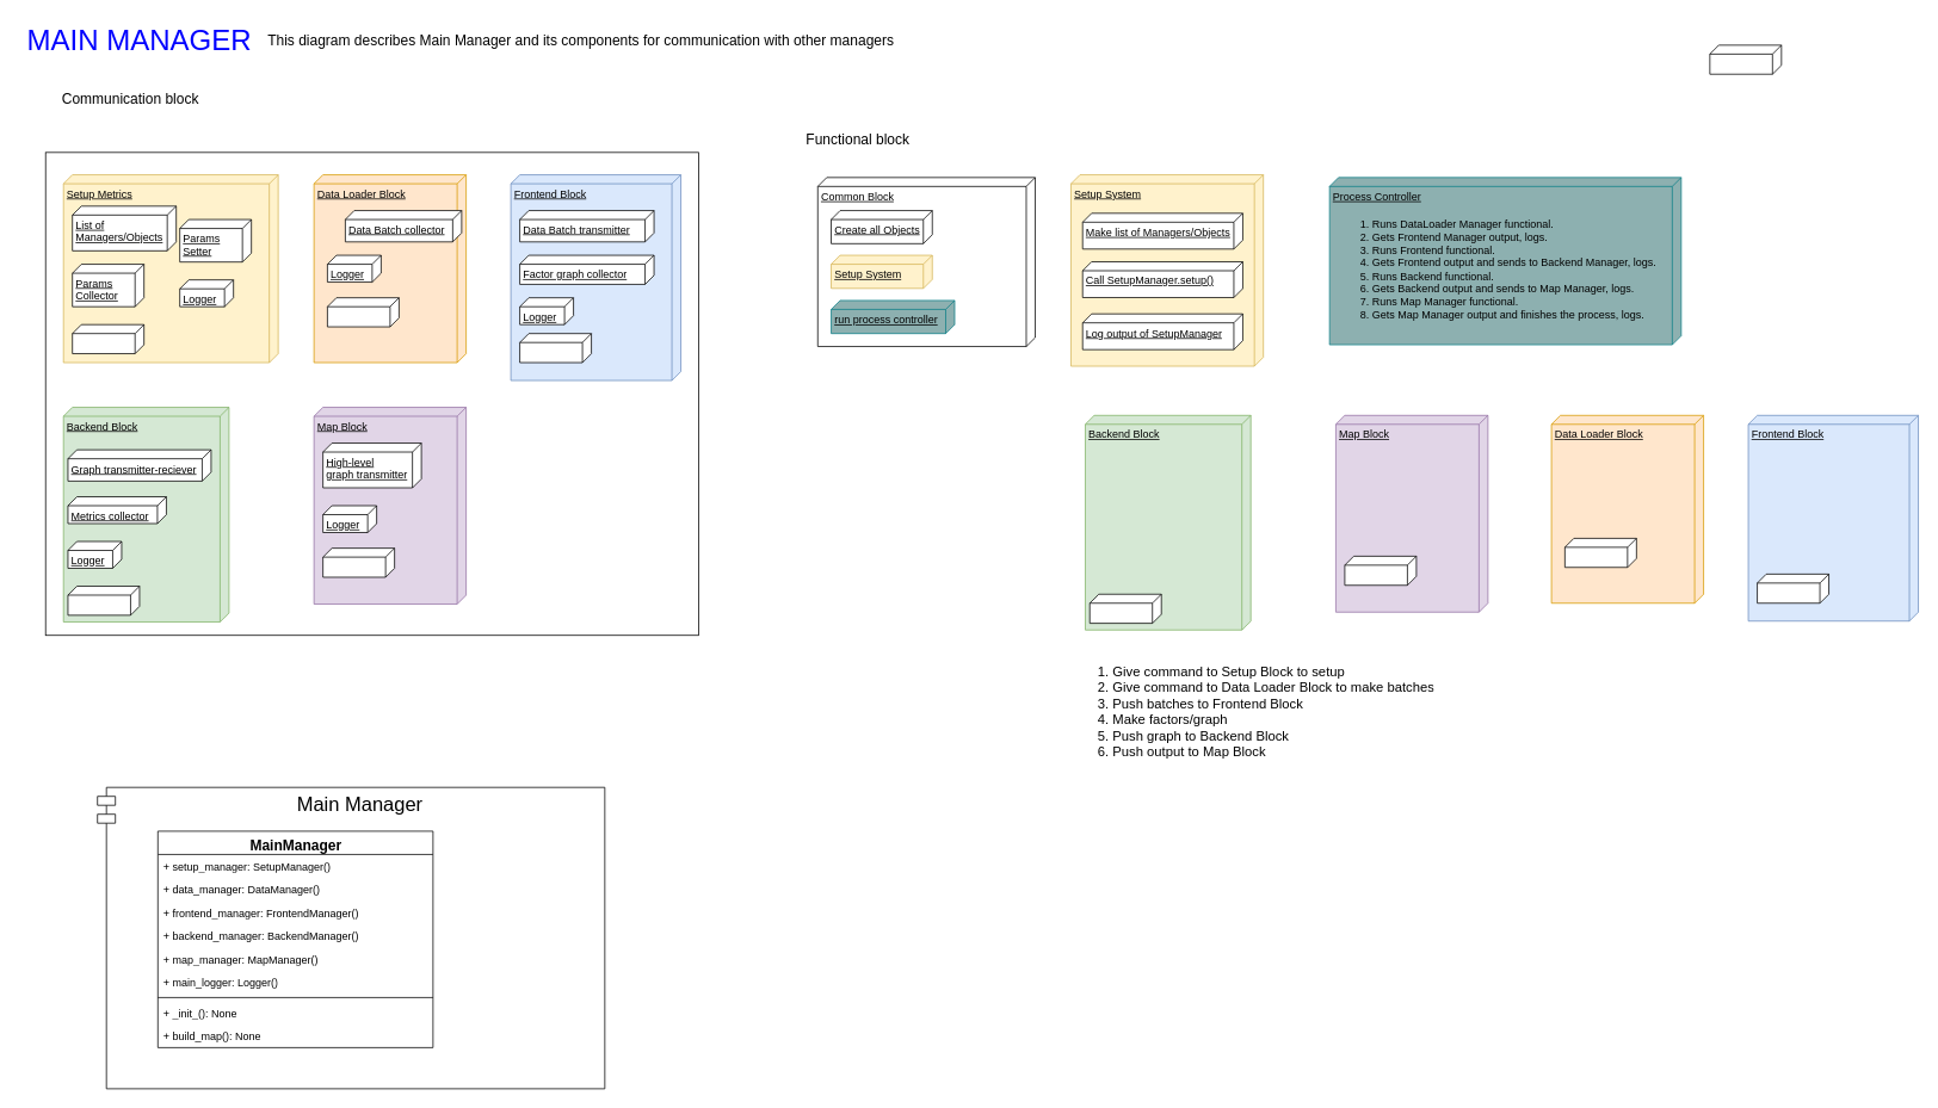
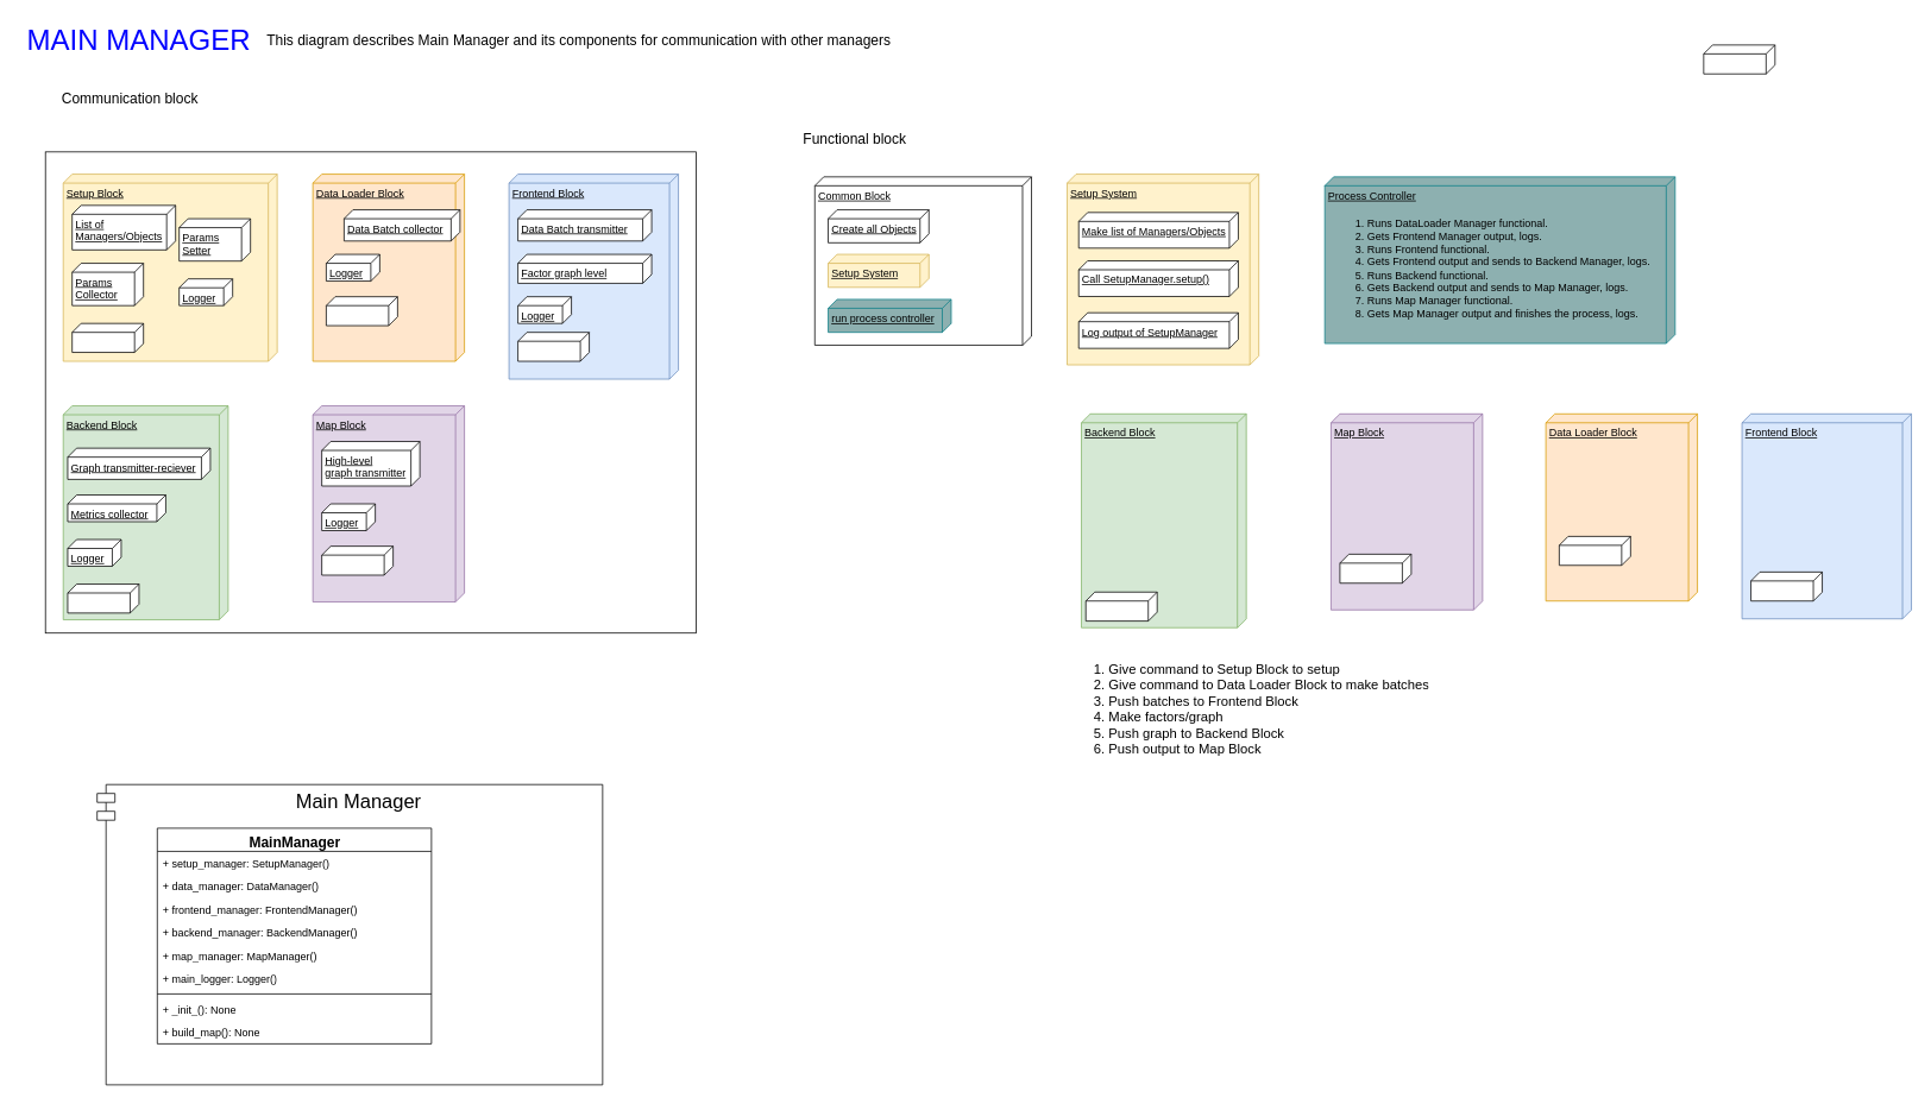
  <mxCell id="0" />
  <mxCell id="1" parent="0" />
  <mxCell id="2" value="" style="rounded=0;whiteSpace=wrap;html=1;" parent="1" vertex="1"><mxGeometry x="50" y="170" width="730" height="540" as="geometry" /></mxCell>
- <mxCell id="3" value="Setup Metrics" style="verticalAlign=top;align=left;spacingTop=8;spacingLeft=2;spacingRight=12;shape=cube;size=10;direction=south;fontStyle=4;html=1;whiteSpace=wrap;fillColor=#fff2cc;strokeColor=#d6b656;" parent="1" vertex="1"><mxGeometry x="70" y="195" width="240" height="210" as="geometry" /></mxCell>
+ <mxCell id="3" value="Setup Block" style="verticalAlign=top;align=left;spacingTop=8;spacingLeft=2;spacingRight=12;shape=cube;size=10;direction=south;fontStyle=4;html=1;whiteSpace=wrap;fillColor=#fff2cc;strokeColor=#d6b656;" parent="1" vertex="1"><mxGeometry x="70" y="195" width="240" height="210" as="geometry" /></mxCell>
  <mxCell id="4" value="Data Loader Block" style="verticalAlign=top;align=left;spacingTop=8;spacingLeft=2;spacingRight=12;shape=cube;size=10;direction=south;fontStyle=4;html=1;whiteSpace=wrap;fillColor=#ffe6cc;strokeColor=#d79b00;" parent="1" vertex="1"><mxGeometry x="350" y="195" width="170" height="210" as="geometry" /></mxCell>
  <mxCell id="5" value="Backend Block" style="verticalAlign=top;align=left;spacingTop=8;spacingLeft=2;spacingRight=12;shape=cube;size=10;direction=south;fontStyle=4;html=1;whiteSpace=wrap;fillColor=#d5e8d4;strokeColor=#82b366;" parent="1" vertex="1"><mxGeometry x="70" y="455" width="185" height="240" as="geometry" /></mxCell>
  <mxCell id="6" value="Map Block" style="verticalAlign=top;align=left;spacingTop=8;spacingLeft=2;spacingRight=12;shape=cube;size=10;direction=south;fontStyle=4;html=1;whiteSpace=wrap;fillColor=#e1d5e7;strokeColor=#9673a6;" parent="1" vertex="1"><mxGeometry x="350" y="455" width="170" height="220" as="geometry" /></mxCell>
  <mxCell id="7" value="Frontend Block" style="verticalAlign=top;align=left;spacingTop=8;spacingLeft=2;spacingRight=12;shape=cube;size=10;direction=south;fontStyle=4;html=1;whiteSpace=wrap;fillColor=#dae8fc;strokeColor=#6c8ebf;" parent="1" vertex="1"><mxGeometry x="570" y="195" width="190" height="230" as="geometry" /></mxCell>
  <mxCell id="8" value="List of Managers/Objects" style="verticalAlign=top;align=left;spacingTop=8;spacingLeft=2;spacingRight=12;shape=cube;size=10;direction=south;fontStyle=4;html=1;whiteSpace=wrap;" parent="1" vertex="1"><mxGeometry x="80" y="230" width="116" height="50" as="geometry" /></mxCell>
  <mxCell id="9" value="Params Collector" style="verticalAlign=top;align=left;spacingTop=8;spacingLeft=2;spacingRight=12;shape=cube;size=10;direction=south;fontStyle=4;html=1;whiteSpace=wrap;" parent="1" vertex="1"><mxGeometry x="80" y="295" width="80" height="47.5" as="geometry" /></mxCell>
  <mxCell id="10" value="Params&lt;br&gt;Setter" style="verticalAlign=top;align=left;spacingTop=8;spacingLeft=2;spacingRight=12;shape=cube;size=10;direction=south;fontStyle=4;html=1;whiteSpace=wrap;" parent="1" vertex="1"><mxGeometry x="200" y="245" width="80" height="47.5" as="geometry" /></mxCell>
  <mxCell id="11" value="Logger" style="verticalAlign=top;align=left;spacingTop=8;spacingLeft=2;spacingRight=12;shape=cube;size=10;direction=south;fontStyle=4;html=1;whiteSpace=wrap;" parent="1" vertex="1"><mxGeometry x="200" y="312.5" width="60" height="30" as="geometry" /></mxCell>
  <mxCell id="12" value="Data Batch collector" style="verticalAlign=top;align=left;spacingTop=8;spacingLeft=2;spacingRight=12;shape=cube;size=10;direction=south;fontStyle=4;html=1;whiteSpace=wrap;" parent="1" vertex="1"><mxGeometry x="385" y="235" width="130" height="35" as="geometry" /></mxCell>
  <mxCell id="13" value="Logger" style="verticalAlign=top;align=left;spacingTop=8;spacingLeft=2;spacingRight=12;shape=cube;size=10;direction=south;fontStyle=4;html=1;whiteSpace=wrap;" parent="1" vertex="1"><mxGeometry x="365" y="285" width="60" height="30" as="geometry" /></mxCell>
  <mxCell id="14" value="Data Batch transmitter" style="verticalAlign=top;align=left;spacingTop=8;spacingLeft=2;spacingRight=12;shape=cube;size=10;direction=south;fontStyle=4;html=1;whiteSpace=wrap;" parent="1" vertex="1"><mxGeometry x="580" y="235" width="150" height="35" as="geometry" /></mxCell>
- <mxCell id="15" value="Factor graph collector" style="verticalAlign=top;align=left;spacingTop=8;spacingLeft=2;spacingRight=12;shape=cube;size=10;direction=south;fontStyle=4;html=1;whiteSpace=wrap;" parent="1" vertex="1"><mxGeometry x="580" y="285" width="150" height="32.5" as="geometry" /></mxCell>
+ <mxCell id="15" value="Factor graph level" style="verticalAlign=top;align=left;spacingTop=8;spacingLeft=2;spacingRight=12;shape=cube;size=10;direction=south;fontStyle=4;html=1;whiteSpace=wrap;" parent="1" vertex="1"><mxGeometry x="580" y="285" width="150" height="32.5" as="geometry" /></mxCell>
  <mxCell id="16" value="Logger" style="verticalAlign=top;align=left;spacingTop=8;spacingLeft=2;spacingRight=12;shape=cube;size=10;direction=south;fontStyle=4;html=1;whiteSpace=wrap;" parent="1" vertex="1"><mxGeometry x="580" y="332.5" width="60" height="30" as="geometry" /></mxCell>
  <mxCell id="17" value="Graph transmitter-reciever" style="verticalAlign=top;align=left;spacingTop=8;spacingLeft=2;spacingRight=12;shape=cube;size=10;direction=south;fontStyle=4;html=1;whiteSpace=wrap;" parent="1" vertex="1"><mxGeometry x="75" y="502.5" width="160" height="35" as="geometry" /></mxCell>
  <mxCell id="18" value="Metrics collector" style="verticalAlign=top;align=left;spacingTop=8;spacingLeft=2;spacingRight=12;shape=cube;size=10;direction=south;fontStyle=4;html=1;whiteSpace=wrap;" parent="1" vertex="1"><mxGeometry x="75" y="555" width="110" height="30" as="geometry" /></mxCell>
  <mxCell id="19" value="Logger" style="verticalAlign=top;align=left;spacingTop=8;spacingLeft=2;spacingRight=12;shape=cube;size=10;direction=south;fontStyle=4;html=1;whiteSpace=wrap;" parent="1" vertex="1"><mxGeometry x="75" y="605" width="60" height="30" as="geometry" /></mxCell>
  <mxCell id="20" value="High-level &lt;br&gt;graph transmitter" style="verticalAlign=top;align=left;spacingTop=8;spacingLeft=2;spacingRight=12;shape=cube;size=10;direction=south;fontStyle=4;html=1;whiteSpace=wrap;" parent="1" vertex="1"><mxGeometry x="360" y="495" width="110" height="50" as="geometry" /></mxCell>
  <mxCell id="21" value="Logger" style="verticalAlign=top;align=left;spacingTop=8;spacingLeft=2;spacingRight=12;shape=cube;size=10;direction=south;fontStyle=4;html=1;whiteSpace=wrap;" parent="1" vertex="1"><mxGeometry x="360" y="565" width="60" height="30" as="geometry" /></mxCell>
  <mxCell id="22" value="&lt;font color=&quot;#0000ff&quot; style=&quot;font-size: 32px;&quot;&gt;MAIN MANAGER&lt;/font&gt;" style="text;html=1;strokeColor=none;fillColor=none;align=center;verticalAlign=middle;whiteSpace=wrap;rounded=0;" parent="1" vertex="1"><mxGeometry x="20" width="270" height="50" as="geometry" y="20" /></mxCell>
  <mxCell id="23" value="" style="verticalAlign=top;align=left;spacingTop=8;spacingLeft=2;spacingRight=12;shape=cube;size=10;direction=south;fontStyle=4;html=1;whiteSpace=wrap;" parent="1" vertex="1"><mxGeometry x="365" y="332.5" width="80" height="32.5" as="geometry" /></mxCell>
  <mxCell id="24" value="" style="verticalAlign=top;align=left;spacingTop=8;spacingLeft=2;spacingRight=12;shape=cube;size=10;direction=south;fontStyle=4;html=1;whiteSpace=wrap;" parent="1" vertex="1"><mxGeometry x="580" y="372.5" width="80" height="32.5" as="geometry" /></mxCell>
  <mxCell id="25" value="" style="verticalAlign=top;align=left;spacingTop=8;spacingLeft=2;spacingRight=12;shape=cube;size=10;direction=south;fontStyle=4;html=1;whiteSpace=wrap;" parent="1" vertex="1"><mxGeometry x="80" y="362.5" width="80" height="32.5" as="geometry" /></mxCell>
  <mxCell id="26" value="" style="verticalAlign=top;align=left;spacingTop=8;spacingLeft=2;spacingRight=12;shape=cube;size=10;direction=south;fontStyle=4;html=1;whiteSpace=wrap;" parent="1" vertex="1"><mxGeometry x="75" y="655" width="80" height="32.5" as="geometry" /></mxCell>
  <mxCell id="27" value="" style="verticalAlign=top;align=left;spacingTop=8;spacingLeft=2;spacingRight=12;shape=cube;size=10;direction=south;fontStyle=4;html=1;whiteSpace=wrap;" parent="1" vertex="1"><mxGeometry x="360" y="612.5" width="80" height="32.5" as="geometry" /></mxCell>
  <mxCell id="28" value="&lt;font style=&quot;font-size: 16px;&quot;&gt;This diagram describes Main Manager and its components for communication with other managers&lt;/font&gt;" style="text;html=1;strokeColor=none;fillColor=none;align=center;verticalAlign=middle;whiteSpace=wrap;rounded=0;" parent="1" vertex="1"><mxGeometry x="290" y="25" width="717" height="40" as="geometry" /></mxCell>
  <mxCell id="29" value="" style="verticalAlign=top;align=left;spacingTop=8;spacingLeft=2;spacingRight=12;shape=cube;size=10;direction=south;fontStyle=4;html=1;whiteSpace=wrap;" parent="1" vertex="1"><mxGeometry x="1910" y="50" width="80" height="32.5" as="geometry" /></mxCell>
  <mxCell id="30" value="&lt;font style=&quot;font-size: 16px;&quot;&gt;Communication block&lt;/font&gt;" style="text;html=1;strokeColor=none;fillColor=none;align=center;verticalAlign=middle;whiteSpace=wrap;rounded=0;" parent="1" vertex="1"><mxGeometry x="55" y="95" width="180" height="30" as="geometry" /></mxCell>
  <mxCell id="31" value="Setup System" style="verticalAlign=top;align=left;spacingTop=8;spacingLeft=2;spacingRight=12;shape=cube;size=10;direction=south;fontStyle=4;html=1;whiteSpace=wrap;fillColor=#fff2cc;strokeColor=#d6b656;" parent="1" vertex="1"><mxGeometry x="1196" y="195" width="215" height="214" as="geometry" /></mxCell>
  <mxCell id="32" value="Data Loader Block" style="verticalAlign=top;align=left;spacingTop=8;spacingLeft=2;spacingRight=12;shape=cube;size=10;direction=south;fontStyle=4;html=1;whiteSpace=wrap;fillColor=#ffe6cc;strokeColor=#d79b00;" parent="1" vertex="1"><mxGeometry x="1733" y="464" width="170" height="210" as="geometry" /></mxCell>
  <mxCell id="33" value="Backend Block" style="verticalAlign=top;align=left;spacingTop=8;spacingLeft=2;spacingRight=12;shape=cube;size=10;direction=south;fontStyle=4;html=1;whiteSpace=wrap;fillColor=#d5e8d4;strokeColor=#82b366;" parent="1" vertex="1"><mxGeometry x="1212" y="464" width="185" height="240" as="geometry" /></mxCell>
  <mxCell id="34" value="Map Block" style="verticalAlign=top;align=left;spacingTop=8;spacingLeft=2;spacingRight=12;shape=cube;size=10;direction=south;fontStyle=4;html=1;whiteSpace=wrap;fillColor=#e1d5e7;strokeColor=#9673a6;" parent="1" vertex="1"><mxGeometry x="1492" y="464" width="170" height="220" as="geometry" /></mxCell>
  <mxCell id="35" value="Frontend Block" style="verticalAlign=top;align=left;spacingTop=8;spacingLeft=2;spacingRight=12;shape=cube;size=10;direction=south;fontStyle=4;html=1;whiteSpace=wrap;fillColor=#dae8fc;strokeColor=#6c8ebf;" parent="1" vertex="1"><mxGeometry x="1953" y="464" width="190" height="230" as="geometry" /></mxCell>
  <mxCell id="36" value="Common Block" style="verticalAlign=top;align=left;spacingTop=8;spacingLeft=2;spacingRight=12;shape=cube;size=10;direction=south;fontStyle=4;html=1;whiteSpace=wrap;" parent="1" vertex="1"><mxGeometry x="913" y="198" width="243" height="189" as="geometry" /></mxCell>
  <mxCell id="37" value="" style="verticalAlign=top;align=left;spacingTop=8;spacingLeft=2;spacingRight=12;shape=cube;size=10;direction=south;fontStyle=4;html=1;whiteSpace=wrap;" parent="1" vertex="1"><mxGeometry x="1748" y="601.5" width="80" height="32.5" as="geometry" /></mxCell>
  <mxCell id="38" value="" style="verticalAlign=top;align=left;spacingTop=8;spacingLeft=2;spacingRight=12;shape=cube;size=10;direction=south;fontStyle=4;html=1;whiteSpace=wrap;" parent="1" vertex="1"><mxGeometry x="1963" y="641.5" width="80" height="32.5" as="geometry" /></mxCell>
  <mxCell id="39" value="Make list of Managers/Objects" style="verticalAlign=top;align=left;spacingTop=8;spacingLeft=2;spacingRight=12;shape=cube;size=10;direction=south;fontStyle=4;html=1;whiteSpace=wrap;" parent="1" vertex="1"><mxGeometry x="1209" y="238" width="179" height="40" as="geometry" /></mxCell>
  <mxCell id="40" value="" style="verticalAlign=top;align=left;spacingTop=8;spacingLeft=2;spacingRight=12;shape=cube;size=10;direction=south;fontStyle=4;html=1;whiteSpace=wrap;" parent="1" vertex="1"><mxGeometry x="1217" y="664" width="80" height="32.5" as="geometry" /></mxCell>
  <mxCell id="41" value="" style="verticalAlign=top;align=left;spacingTop=8;spacingLeft=2;spacingRight=12;shape=cube;size=10;direction=south;fontStyle=4;html=1;whiteSpace=wrap;" parent="1" vertex="1"><mxGeometry x="1502" y="621.5" width="80" height="32.5" as="geometry" /></mxCell>
  <mxCell id="42" value="&lt;font style=&quot;font-size: 16px;&quot;&gt;Functional block&lt;/font&gt;" style="text;html=1;strokeColor=none;fillColor=none;align=center;verticalAlign=middle;whiteSpace=wrap;rounded=0;" parent="1" vertex="1"><mxGeometry x="893" y="140" width="130" height="30" as="geometry" /></mxCell>
  <mxCell id="43" value="&lt;ol style=&quot;font-size: 15px;&quot;&gt;&lt;li&gt;Give command to Setup Block to setup&lt;/li&gt;&lt;li&gt;Give command to Data Loader Block to make batches&lt;/li&gt;&lt;li&gt;Push batches to Frontend Block&lt;/li&gt;&lt;li&gt;Make factors/graph&lt;/li&gt;&lt;li&gt;Push graph to Backend Block&lt;/li&gt;&lt;li&gt;Push output to Map Block&lt;/li&gt;&lt;/ol&gt;" style="text;strokeColor=none;fillColor=none;html=1;whiteSpace=wrap;verticalAlign=middle;overflow=hidden;rounded=0;" parent="1" vertex="1"><mxGeometry x="1201" y="720" width="415" height="150" as="geometry" /></mxCell>
  <mxCell id="44" value="Call SetupManager.setup()" style="verticalAlign=top;align=left;spacingTop=8;spacingLeft=2;spacingRight=12;shape=cube;size=10;direction=south;fontStyle=4;html=1;whiteSpace=wrap;" parent="1" vertex="1"><mxGeometry x="1209" y="292.25" width="179" height="40" as="geometry" /></mxCell>
  <mxCell id="45" value="Log output of SetupManager" style="verticalAlign=top;align=left;spacingTop=8;spacingLeft=2;spacingRight=12;shape=cube;size=10;direction=south;fontStyle=4;html=1;whiteSpace=wrap;" parent="1" vertex="1"><mxGeometry x="1209" y="350.5" width="179" height="40" as="geometry" /></mxCell>
  <mxCell id="46" value="Create all Objects" style="verticalAlign=top;align=left;spacingTop=8;spacingLeft=2;spacingRight=12;shape=cube;size=10;direction=south;fontStyle=4;html=1;whiteSpace=wrap;" parent="1" vertex="1"><mxGeometry x="928" y="235" width="113" height="37" as="geometry" /></mxCell>
  <mxCell id="47" value="Setup System" style="verticalAlign=top;align=left;spacingTop=8;spacingLeft=2;spacingRight=12;shape=cube;size=10;direction=south;fontStyle=4;html=1;whiteSpace=wrap;fillColor=#fff2cc;strokeColor=#d6b656;" parent="1" vertex="1"><mxGeometry x="928" y="285" width="113" height="37" as="geometry" /></mxCell>
  <mxCell id="48" value="run process controller" style="verticalAlign=top;align=left;spacingTop=8;spacingLeft=2;spacingRight=12;shape=cube;size=10;direction=south;fontStyle=4;html=1;whiteSpace=wrap;fillColor=#8DB0B0;strokeColor=#0e8088;" parent="1" vertex="1"><mxGeometry x="928" y="335.5" width="138" height="37" as="geometry" /></mxCell>
  <mxCell id="49" value="Process Controller" style="verticalAlign=top;align=left;spacingTop=8;spacingLeft=2;spacingRight=12;shape=cube;size=10;direction=south;fontStyle=4;html=1;whiteSpace=wrap;fillColor=#8DB0B0;strokeColor=#0e8088;" parent="1" vertex="1"><mxGeometry x="1485" y="198" width="393" height="187" as="geometry" /></mxCell>
  <mxCell id="50" value="&lt;ol style=&quot;&quot;&gt;&lt;li&gt;Runs&amp;nbsp;DataLoader Manager functional.&lt;/li&gt;&lt;li&gt;Gets Frontend Manager output, logs.&lt;/li&gt;&lt;li&gt;Runs Frontend functional.&lt;/li&gt;&lt;li&gt;Gets Frontend output and sends to Backend Manager, logs.&lt;/li&gt;&lt;li&gt;Runs Backend functional.&lt;/li&gt;&lt;li&gt;Gets Backend output and sends to Map Manager, logs.&lt;/li&gt;&lt;li&gt;Runs Map Manager functional.&lt;/li&gt;&lt;li&gt;Gets Map Manager output and finishes the process, logs.&lt;/li&gt;&lt;/ol&gt;" style="text;strokeColor=none;fillColor=none;html=1;whiteSpace=wrap;verticalAlign=middle;overflow=hidden;rounded=0;" parent="1" vertex="1"><mxGeometry x="1491" y="230" width="370" height="132.5" as="geometry" /></mxCell>
  <mxCell id="51" value="&lt;font style=&quot;font-size: 22px;&quot;&gt;Main Manager&lt;/font&gt;" style="shape=module;align=left;spacingLeft=20;align=center;verticalAlign=top;whiteSpace=wrap;html=1;" parent="1" vertex="1"><mxGeometry x="108" y="880" width="567" height="337" as="geometry" /></mxCell>
  <mxCell id="52" value="&lt;font style=&quot;font-size: 16px;&quot;&gt;MainManager&lt;/font&gt;" style="swimlane;fontStyle=1;align=center;verticalAlign=top;childLayout=stackLayout;horizontal=1;startSize=26;horizontalStack=0;resizeParent=1;resizeParentMax=0;resizeLast=0;collapsible=1;marginBottom=0;whiteSpace=wrap;html=1;" vertex="1" parent="1"><mxGeometry x="175.5" y="929" width="307.5" height="242" as="geometry" /></mxCell>
  <mxCell id="53" value="+ setup_manager: SetupManager()" style="text;strokeColor=none;fillColor=none;align=left;verticalAlign=top;spacingLeft=4;spacingRight=4;overflow=hidden;rotatable=0;points=[[0,0.5],[1,0.5]];portConstraint=eastwest;whiteSpace=wrap;html=1;" vertex="1" parent="52"><mxGeometry y="26" width="307.5" height="26" as="geometry" /></mxCell>
  <mxCell id="54" value="+ data_manager: DataManager()" style="text;strokeColor=none;fillColor=none;align=left;verticalAlign=top;spacingLeft=4;spacingRight=4;overflow=hidden;rotatable=0;points=[[0,0.5],[1,0.5]];portConstraint=eastwest;whiteSpace=wrap;html=1;" vertex="1" parent="52"><mxGeometry y="52" width="307.5" height="26" as="geometry" /></mxCell>
  <mxCell id="55" value="+ frontend_manager: FrontendManager()" style="text;strokeColor=none;fillColor=none;align=left;verticalAlign=top;spacingLeft=4;spacingRight=4;overflow=hidden;rotatable=0;points=[[0,0.5],[1,0.5]];portConstraint=eastwest;whiteSpace=wrap;html=1;" vertex="1" parent="52"><mxGeometry y="78" width="307.5" height="26" as="geometry" /></mxCell>
  <mxCell id="56" value="+ backend_manager: BackendManager()" style="text;strokeColor=none;fillColor=none;align=left;verticalAlign=top;spacingLeft=4;spacingRight=4;overflow=hidden;rotatable=0;points=[[0,0.5],[1,0.5]];portConstraint=eastwest;whiteSpace=wrap;html=1;" vertex="1" parent="52"><mxGeometry y="104" width="307.5" height="26" as="geometry" /></mxCell>
  <mxCell id="57" value="+ map_manager: MapManager()" style="text;strokeColor=none;fillColor=none;align=left;verticalAlign=top;spacingLeft=4;spacingRight=4;overflow=hidden;rotatable=0;points=[[0,0.5],[1,0.5]];portConstraint=eastwest;whiteSpace=wrap;html=1;" vertex="1" parent="52"><mxGeometry y="130" width="307.5" height="26" as="geometry" /></mxCell>
  <mxCell id="58" value="+ main_logger: Logger()" style="text;strokeColor=none;fillColor=none;align=left;verticalAlign=top;spacingLeft=4;spacingRight=4;overflow=hidden;rotatable=0;points=[[0,0.5],[1,0.5]];portConstraint=eastwest;whiteSpace=wrap;html=1;" vertex="1" parent="52"><mxGeometry y="156" width="307.5" height="26" as="geometry" /></mxCell>
  <mxCell id="59" value="" style="line;strokeWidth=1;fillColor=none;align=left;verticalAlign=middle;spacingTop=-1;spacingLeft=3;spacingRight=3;rotatable=0;labelPosition=right;points=[];portConstraint=eastwest;strokeColor=inherit;" vertex="1" parent="52"><mxGeometry y="182" width="307.5" height="8" as="geometry" /></mxCell>
  <mxCell id="60" value="+ _init_(): None" style="text;strokeColor=none;fillColor=none;align=left;verticalAlign=top;spacingLeft=4;spacingRight=4;overflow=hidden;rotatable=0;points=[[0,0.5],[1,0.5]];portConstraint=eastwest;whiteSpace=wrap;html=1;" vertex="1" parent="52"><mxGeometry y="190" width="307.5" height="26" as="geometry" /></mxCell>
  <mxCell id="61" value="+ build_map(): None" style="text;strokeColor=none;fillColor=none;align=left;verticalAlign=top;spacingLeft=4;spacingRight=4;overflow=hidden;rotatable=0;points=[[0,0.5],[1,0.5]];portConstraint=eastwest;whiteSpace=wrap;html=1;" vertex="1" parent="52"><mxGeometry y="216" width="307.5" height="26" as="geometry" /></mxCell>
